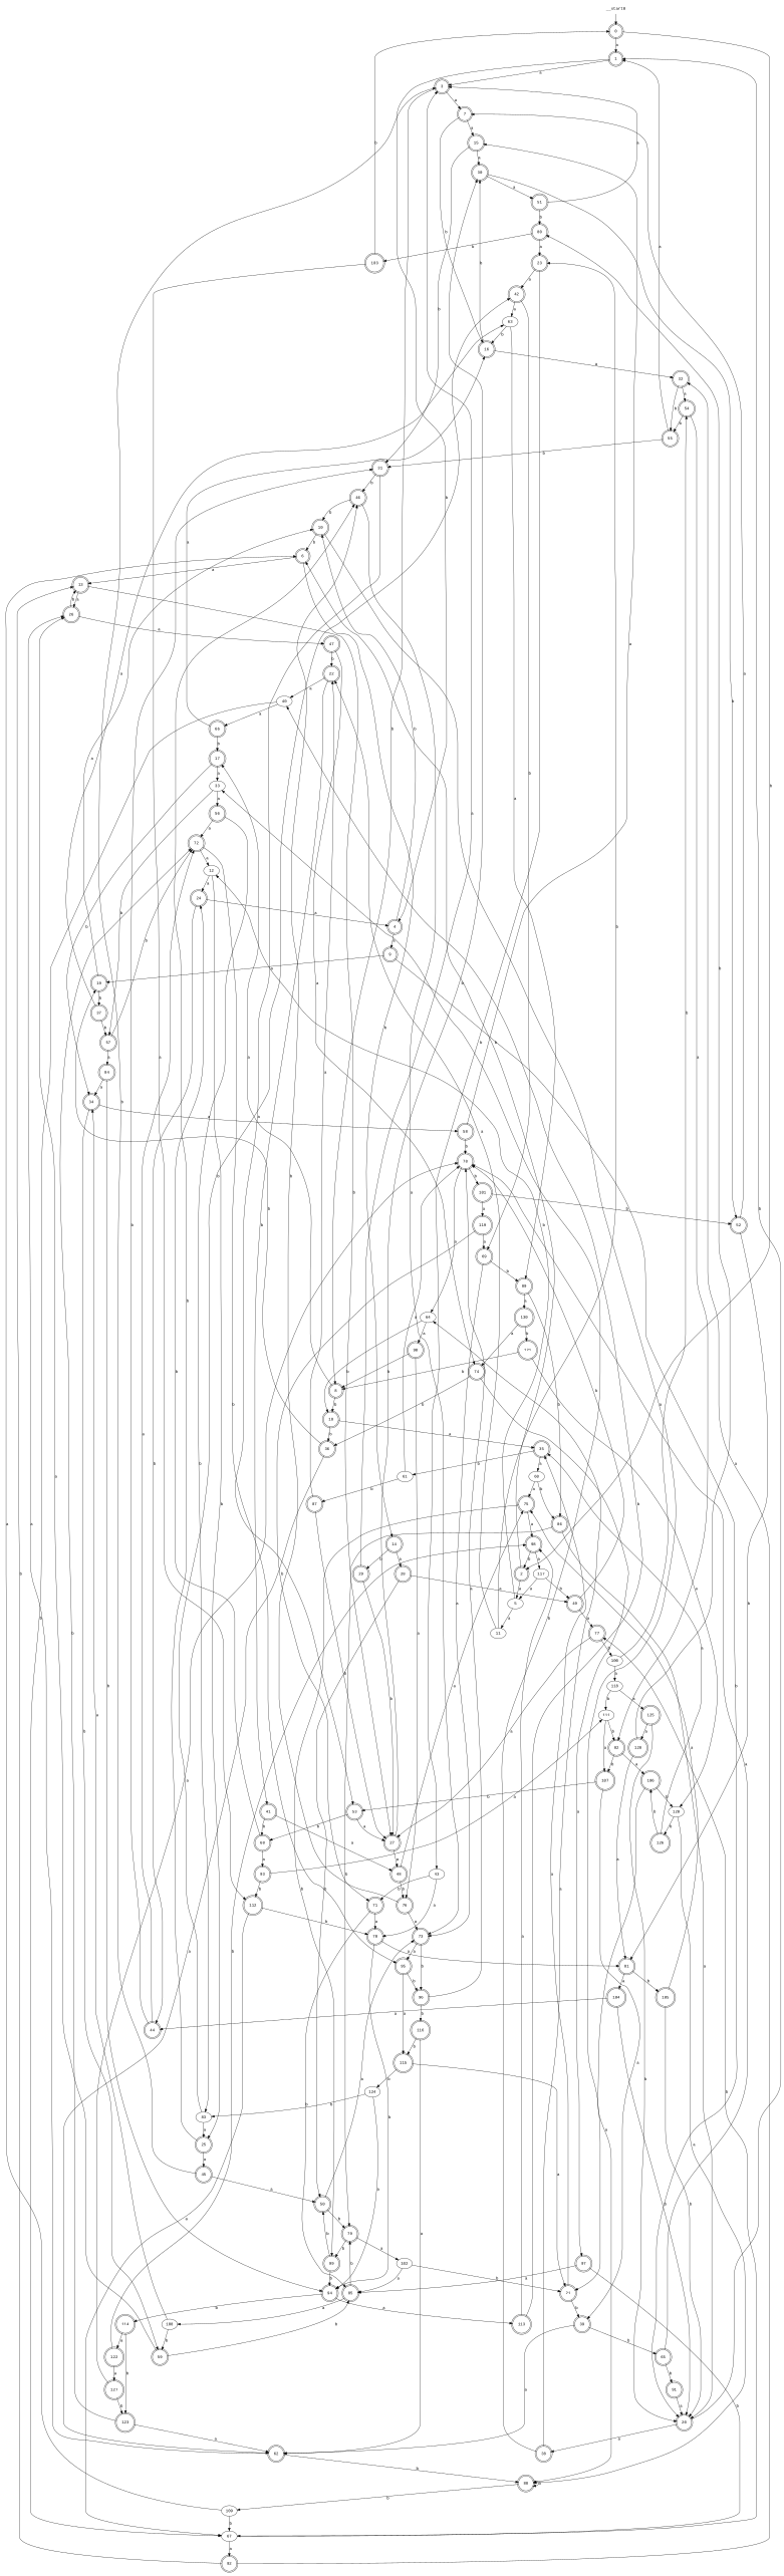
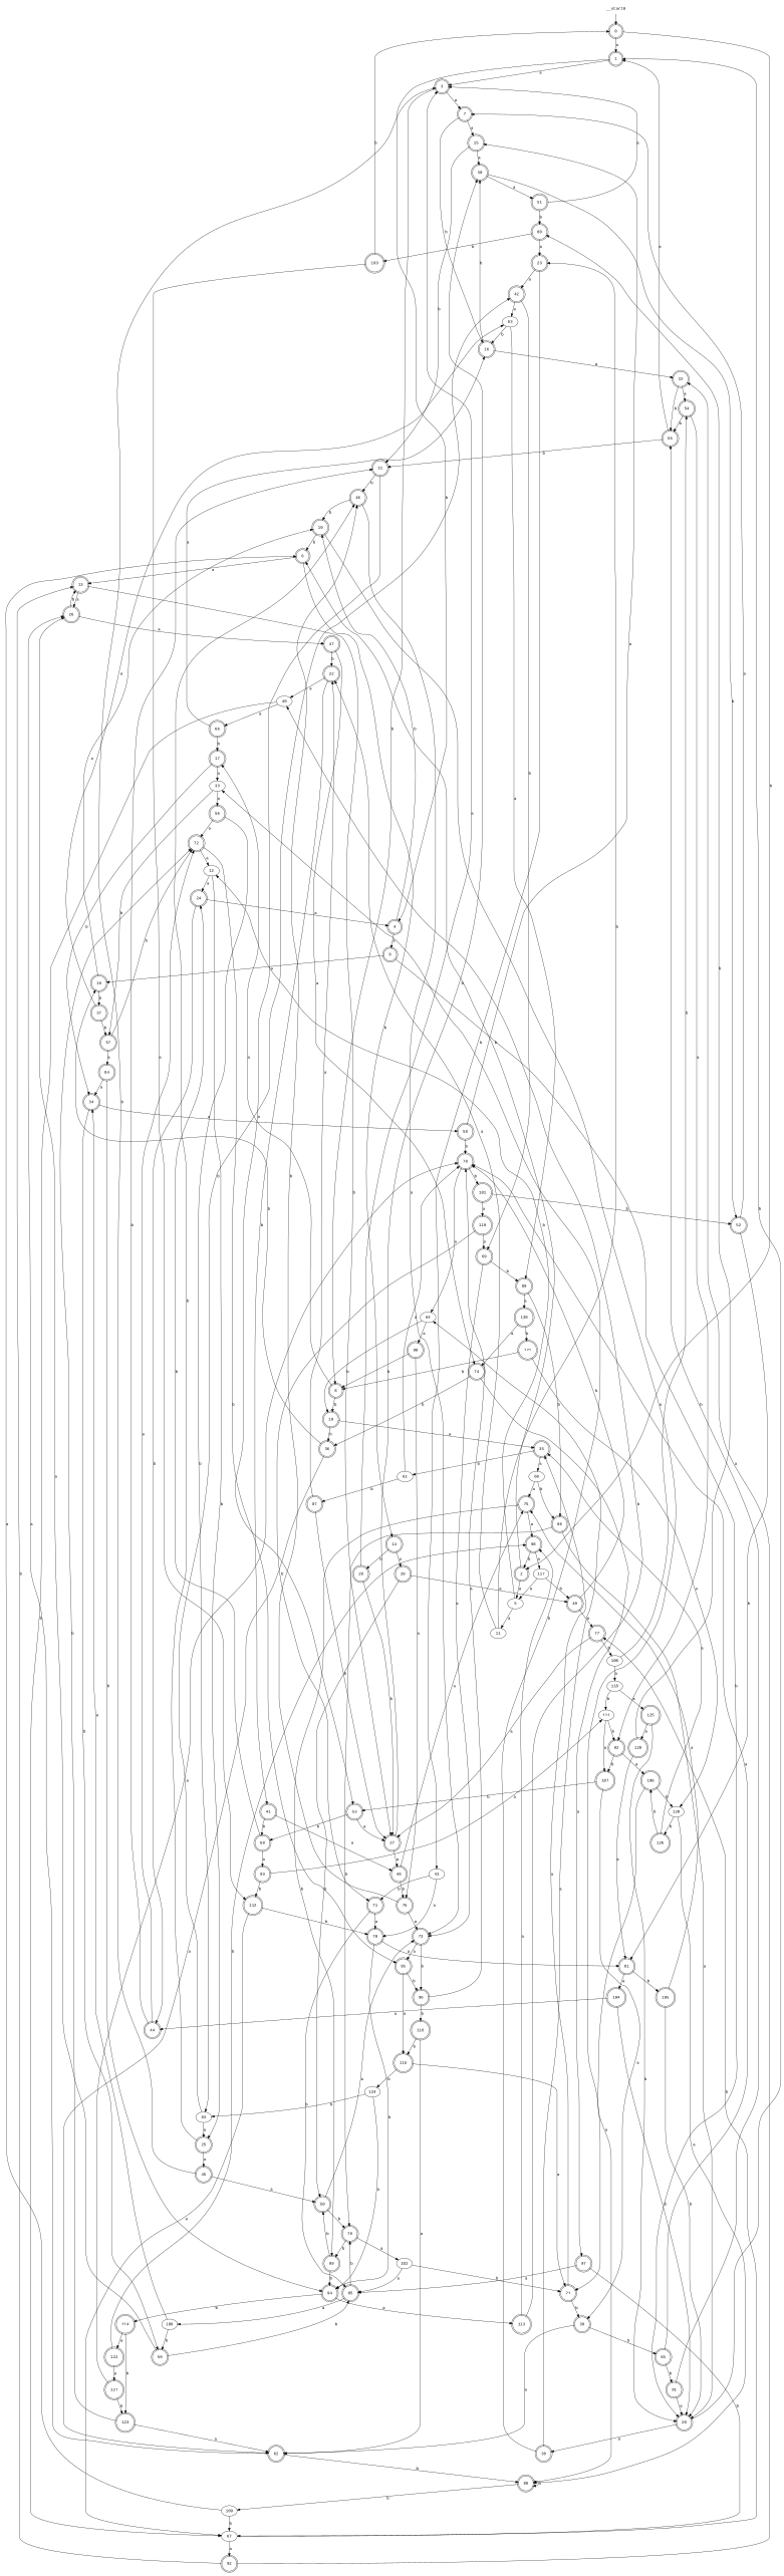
  digraph {
    fontname="Liberation Mono"
    node [fontname="Liberation Mono" shape=doublecircle]
    edge [fontname="Liberation Mono"]
    __start0 [shape=none]
    0
    1
    2
    3
    4
    5 [shape=""]
    6
    7
    8
    9
    10
    11 [shape=""]
    12 [shape=""]
    13
    14
    15
    16
    17
    18
    19
    20
    21
    22
    23
    24
    25
    26
    27
    28
    29
    30
    31
    32
    33 [shape=""]
    34
    35
    36
    37
    38
    39
    40 [shape=""]
    41
    42
    43 [shape=""]
    44
    45
    46
    47
    48
    49
    50
    51
    52
    53
    54
    55
    56
    57
    58
    59
    60 [shape=""]
    61 [shape=""]
    62
    63 [shape=""]
    64 [shape=""]
    65
    66
    67 [shape=""]
    68
    69
    70
    71
    72
    73
    74
    75
    76
    77
    78
    79
    80
    81
    82
    83 [shape=""]
    84
    85
    86
    87
    88
    89
    90
    91
    92
    93
    94
    95
    96
    97
    98
    99
    100 [shape=""]
    101
    102 [shape=""]
    103
    104
    105
    106
    107
    108 [shape=""]
    109 [shape=""]
    n112 [label=130]
    111 [shape=""]
    112
    113
    114
    115
    116
    117 [shape=""]
    118 [shape=""]
    119
    120 [shape=""]
    121
    122
    123
    124 [shape=""]
    125
    126
    127
    128
    __start0 -> 0
    0 -> 1 [label=a]
    0 -> 2 [label=b]
    1 -> 3 [label=a]
    1 -> 4 [label=b]
    2 -> 5 [label=a]
    2 -> 6 [label=b]
    3 -> 7 [label=a]
    3 -> 8 [label=b]
    4 -> 9 [label=a]
    4 -> 10 [label=b]
    5 -> 11 [label=a]
    5 -> 12 [label=b]
    6 -> 13 [label=a]
    6 -> 14 [label=b]
    7 -> 15 [label=a]
    7 -> 16 [label=b]
    8 -> 17 [label=a]
    8 -> 18 [label=b]
    9 -> 19 [label=a]
    9 -> 20 [label=b]
    10 -> 6 [label=b]
    10 -> 21 [label=a]
    11 -> 22 [label=a]
    11 -> 23 [label=b]
    12 -> 24 [label=a]
    12 -> 25 [label=b]
    13 -> 26 [label=a]
    13 -> 27 [label=b]
    14 -> 28 [label=a]
    14 -> 29 [label=b]
    15 -> 30 [label=a]
    15 -> 31 [label=b]
    16 -> 30 [label=b]
    16 -> 32 [label=a]
    17 -> 33 [label=a]
    17 -> 34 [label=b]
    18 -> 35 [label=a]
    18 -> 36 [label=b]
    19 -> 10 [label=a]
    19 -> 37 [label=b]
    20 -> 1 [label=b]
    20 -> 38 [label=a]
    21 -> 35 [label=a]
    21 -> 39 [label=b]
    22 -> 40 [label=a]
    22 -> 41 [label=b]
    23 -> 42 [label=a]
    23 -> 43 [label=b]
    24 -> 4 [label=a]
    24 -> 44 [label=b]
    25 -> 45 [label=a]
    25 -> 46 [label=b]
    26 -> 13 [label=b]
    26 -> 47 [label=a]
    27 -> 30 [label=b]
    27 -> 48 [label=a]
    28 -> 49 [label=a]
    28 -> 50 [label=b]
    29 -> 3 [label=a]
    29 -> 27 [label=b]
    30 -> 51 [label=a]
    30 -> 52 [label=b]
    31 -> 46 [label=b]
    31 -> 53 [label=a]
    32 -> 54 [label=a]
    32 -> 55 [label=b]
    33 -> 56 [label=a]
    33 -> 57 [label=b]
    34 -> 58 [label=a]
    34 -> 59 [label=b]
    35 -> 60 [label=a]
    35 -> 61 [label=b]
    36 -> 19 [label=b]
    36 -> 62 [label=a]
    37 -> 57 [label=b]
    37 -> 63 [label=a]
    38 -> 33 [label=b]
    38 -> 64 [label=a]
    39 -> 62 [label=a]
    39 -> 65 [label=b]
    40 -> 66 [label=a]
    40 -> 67 [label=b]
    41 -> 48 [label=a]
    41 -> 68 [label=b]
    42 -> 63 [label=a]
    42 -> 69 [label=b]
    43 -> 70 [label=a]
    43 -> 71 [label=b]
    44 -> 31 [label=b]
    44 -> 72 [label=a]
    45 -> 3 [label=b]
    45 -> 50 [label=a]
    46 -> 10 [label=b]
    46 -> 73 [label=a]
    47 -> 22 [label=b]
    47 -> 74 [label=a]
    48 -> 75 [label=a]
    48 -> 76 [label=b]
    49 -> 77 [label=a]
    49 -> 78 [label=b]
    50 -> 73 [label=a]
    50 -> 79 [label=b]
    51 -> 3 [label=a]
    51 -> 80 [label=b]
    52 -> 7 [label=a]
    52 -> 81 [label=b]
    53 -> 27 [label=a]
    53 -> 68 [label=b]
    54 -> 55 [label=b]
    54 -> 82 [label=a]
    55 -> 1 [label=a]
    55 -> 31 [label=b]
    56 -> 72 [label=a]
    56 -> 83 [label=b]
    57 -> 72 [label=b]
    57 -> 84 [label=a]
    58 -> 15 [label=a]
    58 -> 78 [label=b]
    59 -> 26 [label=a]
    59 -> 85 [label=b]
    60 -> 75 [label=a]
    60 -> 86 [label=b]
    61 -> 78 [label=a]
    61 -> 87 [label=b]
    62 -> 26 [label=a]
    62 -> 88 [label=b]
    63 -> 16 [label=b]
    63 -> 89 [label=a]
    64 -> 18 [label=b]
    64 -> 90 [label=a]
    65 -> 78 [label=a]
    65 -> 91 [label=b]
    66 -> 16 [label=a]
    66 -> 17 [label=b]
    67 -> 77 [label=b]
    67 -> 92 [label=a]
    68 -> 24 [label=b]
    68 -> 93 [label=a]
    69 -> 73 [label=a]
    69 -> 89 [label=b]
    70 -> 81 [label=a]
    70 -> 94 [label=b]
    71 -> 70 [label=a]
    71 -> 85 [label=b]
    72 -> 12 [label=a]
    72 -> 95 [label=b]
    73 -> 95 [label=a]
    73 -> 96 [label=b]
    74 -> 36 [label=b]
    74 -> 97 [label=a]
    75 -> 98 [label=a]
    75 -> 99 [label=b]
    76 -> 46 [label=b]
    76 -> 73 [label=a]
    77 -> 27 [label=a]
    77 -> 100 [label=b]
    78 -> 64 [label=a]
    78 -> 101 [label=b]
    79 -> 99 [label=b]
    79 -> 102 [label=a]
    80 -> 23 [label=a]
    80 -> 103 [label=b]
    81 -> 104 [label=a]
    81 -> 105 [label=b]
    82 -> 106 [label=a]
    82 -> 107 [label=b]
    83 -> 25 [label=a]
    83 -> 42 [label=b]
    84 -> 34 [label=a]
    84 -> 94 [label=b]
    85 -> 79 [label=b]
    85 -> 108 [label=a]
    86 -> 20 [label=a]
    86 -> 79 [label=b]
    87 -> 22 [label=a]
    87 -> 27 [label=b]
    88 -> 88 [label=a]
    88 -> 109 [label=b]
    89 -> 86 [label=b]
    89 -> n112 [label=a]
    90 -> 8 [label=b]
    90 -> 76 [label=a]
    91 -> 20 [label=a]
+   91 -> 55 [label=b]
    92 -> 13 [label=b]
    92 -> 32 [label=a]
    93 -> 111 [label=a]
    93 -> 112 [label=b]
    94 -> 113 [label=a]
    94 -> 114 [label=b]
    95 -> 96 [label=b]
    95 -> 115 [label=a]
    96 -> 78 [label=a]
    96 -> 116 [label=b]
    97 -> 67 [label=b]
    97 -> 85 [label=a]
    98 -> 2 [label=b]
    98 -> 117 [label=a]
    99 -> 50 [label=b]
    99 -> 94 [label=b]
    100 -> 54 [label=b]
    100 -> 118 [label=a]
    101 -> 52 [label=b]
    101 -> 119 [label=a]
    102 -> 21 [label=b]
    102 -> 85 [label=a]
    103 -> 0 [label=b]
    103 -> 112 [label=a]
    104 -> 20 [label=b]
    104 -> 44 [label=a]
    105 -> 20 [label=b]
    105 -> 75 [label=a]
    106 -> 88 [label=a]
    106 -> 120 [label=b]
    107 -> 39 [label=a]
    107 -> 53 [label=b]
    108 -> 34 [label=a]
    108 -> 59 [label=b]
    109 -> 6 [label=a]
    109 -> 67 [label=b]
    n112 -> 74 [label=a]
    n112 -> 121 [label=b]
    111 -> 82 [label=b]
    111 -> 107 [label=a]
    112 -> 67 [label=a]
    112 -> 70 [label=b]
    113 -> 40 [label=b]
    113 -> 98 [label=a]
    114 -> 122 [label=a]
    114 -> 123 [label=b]
    115 -> 21 [label=a]
    115 -> 124 [label=b]
    116 -> 62 [label=a]
    116 -> 115 [label=b]
    117 -> 5 [label=a]
    117 -> 49 [label=b]
    118 -> 111 [label=b]
    118 -> 125 [label=a]
    119 -> 69 [label=a]
    119 -> 71 [label=b]
    120 -> 88 [label=a]
    120 -> 126 [label=b]
    121 -> 8 [label=b]
    121 -> 120 [label=a]
    122 -> 98 [label=b]
    122 -> 127 [label=a]
    123 -> 62 [label=a]
    123 -> 72 [label=b]
    124 -> 83 [label=b]
    124 -> 94 [label=a]
    125 -> 20 [label=b]
    125 -> 128 [label=a]
    126 -> 35 [label=a]
    126 -> 106 [label=b]
    127 -> 78 [label=a]
    127 -> 123 [label=b]
    128 -> 80 [label=b]
    128 -> 81 [label=a]
  }
